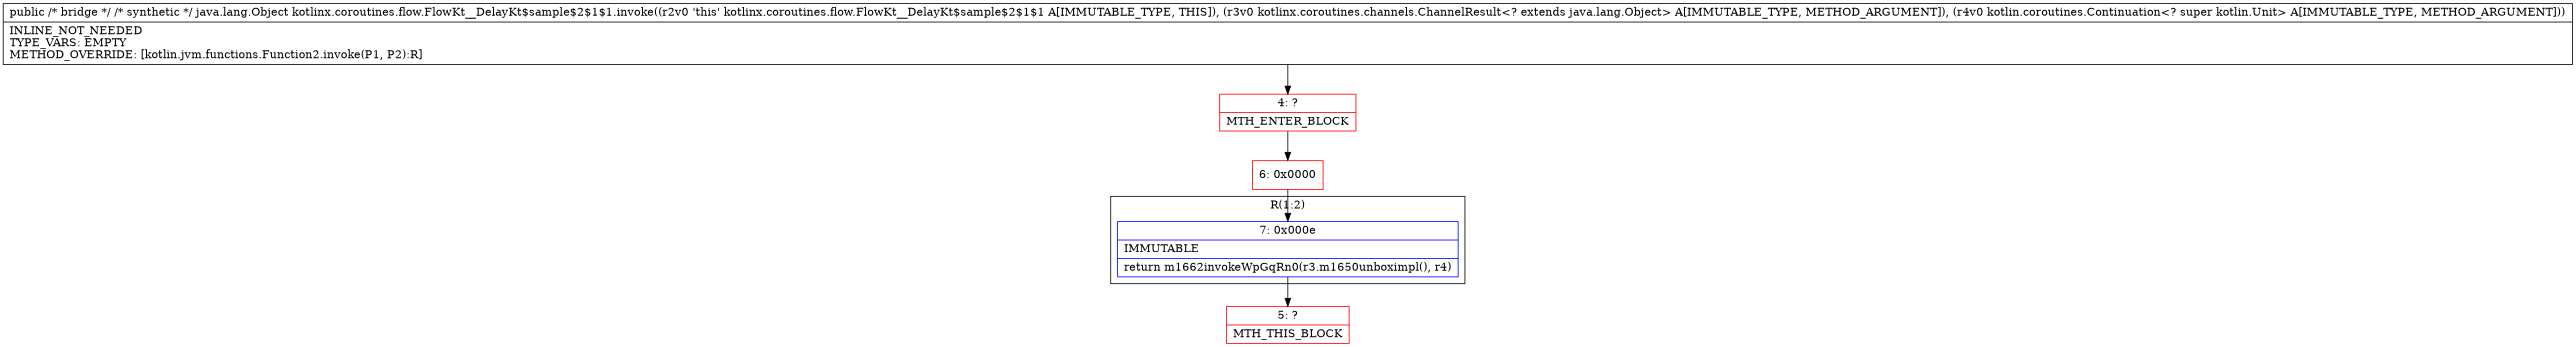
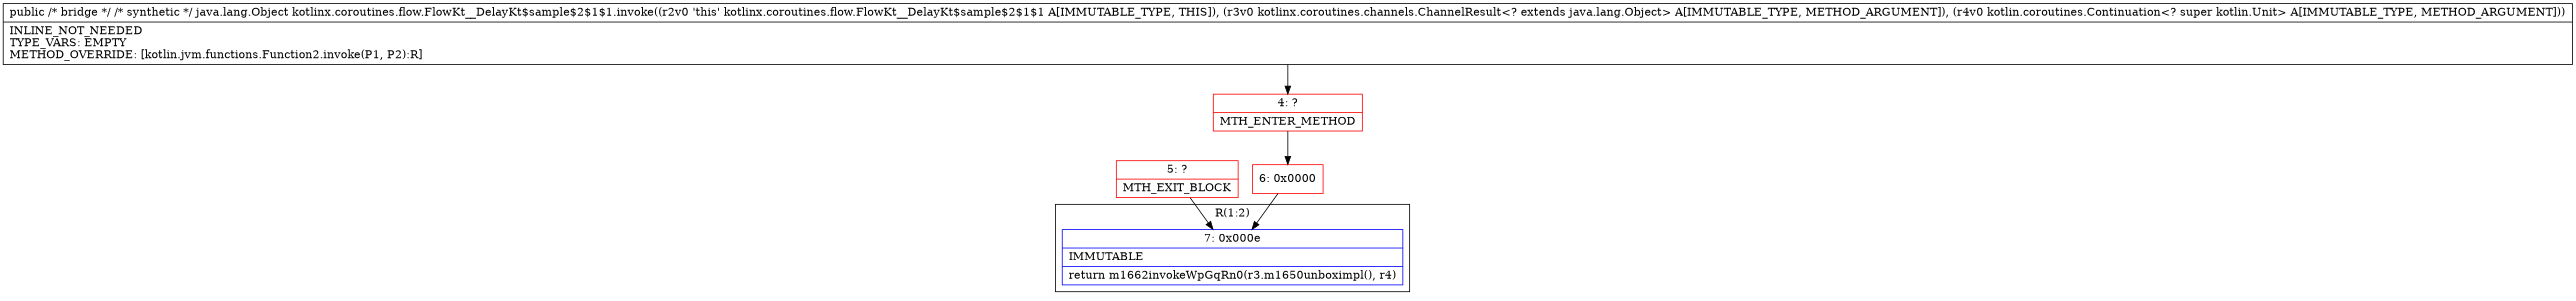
  digraph {
    node [color=red shape=record]
    n1 [color=blue label="{7\:\ 0x000e|IMMUTABLE\l|return m1662invokeWpGqRn0(r3.m1650unboximpl(), r4)\l}"]
-   n2 [label="{5\:\ ?|MTH_THIS_BLOCK\l}"]
-   n3 [label="{4\:\ ?|MTH_ENTER_BLOCK\l}"]
+   n2 [label="{5\:\ ?|MTH_EXIT_BLOCK\l}"]
+   n3 [label="{4\:\ ?|MTH_ENTER_METHOD\l}"]
    n4 [label="{6\:\ 0x0000}"]
    n5 [label="{public \/* bridge *\/ \/* synthetic *\/ java.lang.Object kotlinx.coroutines.flow.FlowKt__DelayKt$sample$2$1$1.invoke((r2v0 'this' kotlinx.coroutines.flow.FlowKt__DelayKt$sample$2$1$1 A[IMMUTABLE_TYPE, THIS]), (r3v0 kotlinx.coroutines.channels.ChannelResult\<? extends java.lang.Object\> A[IMMUTABLE_TYPE, METHOD_ARGUMENT]), (r4v0 kotlin.coroutines.Continuation\<? super kotlin.Unit\> A[IMMUTABLE_TYPE, METHOD_ARGUMENT]))  | INLINE_NOT_NEEDED\lTYPE_VARS: EMPTY\lMETHOD_OVERRIDE: [kotlin.jvm.functions.Function2.invoke(P1, P2):R]\l}" color=""]
    subgraph cluster_1 {
      label="R(1:2)"
      n1
    }
-   n1 -> n2
+   n2 -> n1
    n3 -> n4
    n4 -> n1
    n5 -> n3
  }
